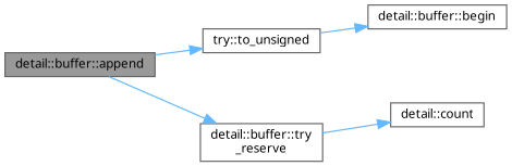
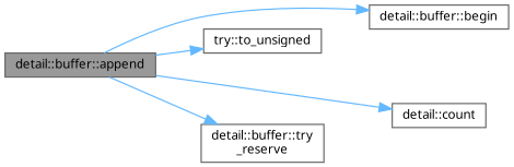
  digraph {
    fontname="Noto Sans"
    rankdir=LR
    node [color=grey40 fillcolor=white fontname="Noto Sans" fontsize=10 shape=box style=filled]
    edge [color=steelblue1 fontname="Noto Sans" fontsize=10 labelfontname=Helvetica labelfontsize=10 style=solid]
    n1 [color=gray40 fillcolor=grey60 fontcolor=black height=0.2 label="detail::buffer::append" width=0.4]
    n2 [height=0.2 label="detail::buffer::begin" width=0.4]
    n3 [height=0.2 label="detail::count" width=0.4]
    n4 [height=0.2 label="try::to_unsigned" width=0.4]
    n5 [height=0.2 label="detail::buffer::try\l_reserve" width=0.4]
-   n4 -> n2
-   n5 -> n3
+   n1 -> n2
+   n1 -> n3
    n1 -> n4
    n1 -> n5
  }
